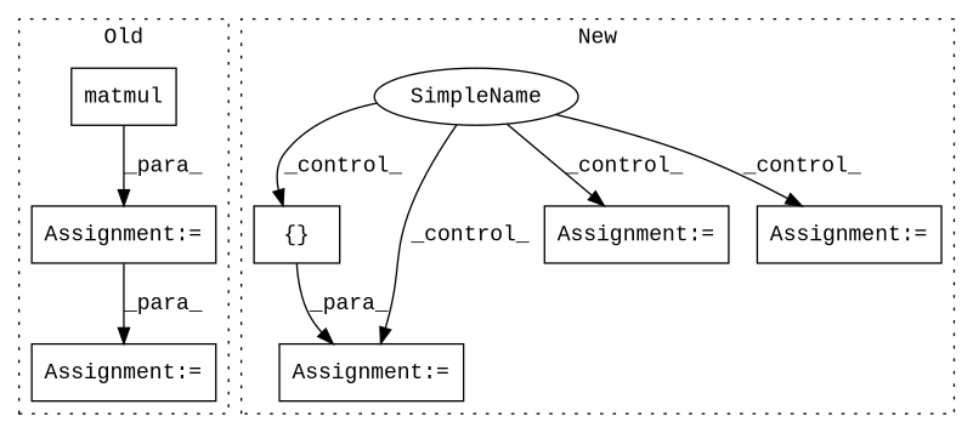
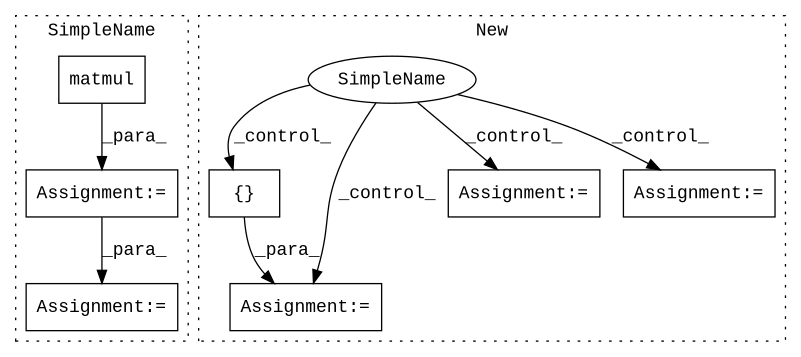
  digraph {
    fontname="Liberation Mono"
    node [a=7 l=1 shape=box fontname="Liberation Mono"]
    edge [fontname="Liberation Mono"]
    n1 [a=32 l="7,1" label=matmul s="3624,3646"]
    n2 [label="Assignment:=" s=3575]
    n3 [l=2 label="Assignment:=" s=3834]
    n4 [a=4 l=2 label="{}" s=3763]
    n5 [l=11 label="Assignment:=" s=3743]
    n6 [a=42 label=SimpleName shape=ellipse l=""]
    n7 [l="77,2" label="Assignment:=" s="3800,3925"]
    n8 [label="Assignment:=" s=4197]
    subgraph cluster_1 {
-     label=Old
+     label=SimpleName
      style=dotted
      n1
      n2
      n3
    }
    subgraph cluster_2 {
      label=New
      style=dotted
      n4
      n5
      n6
      n7
      n8
    }
    n1 -> n2 [label=_para_]
    n2 -> n3 [label=_para_]
    n4 -> n5 [label=_para_]
    n6 -> n4 [label=_control_]
    n6 -> n5 [label=_control_]
    n6 -> n7 [label=_control_]
    n6 -> n8 [label=_control_]
  }
